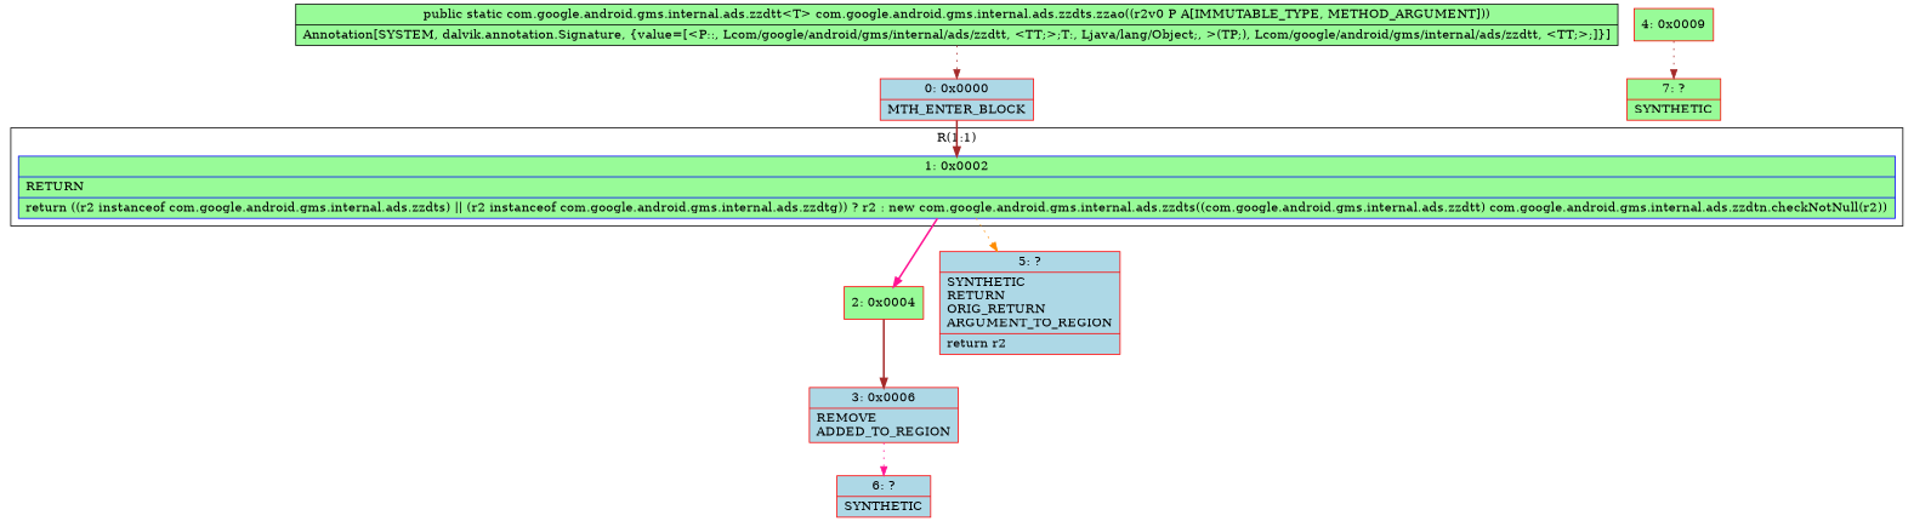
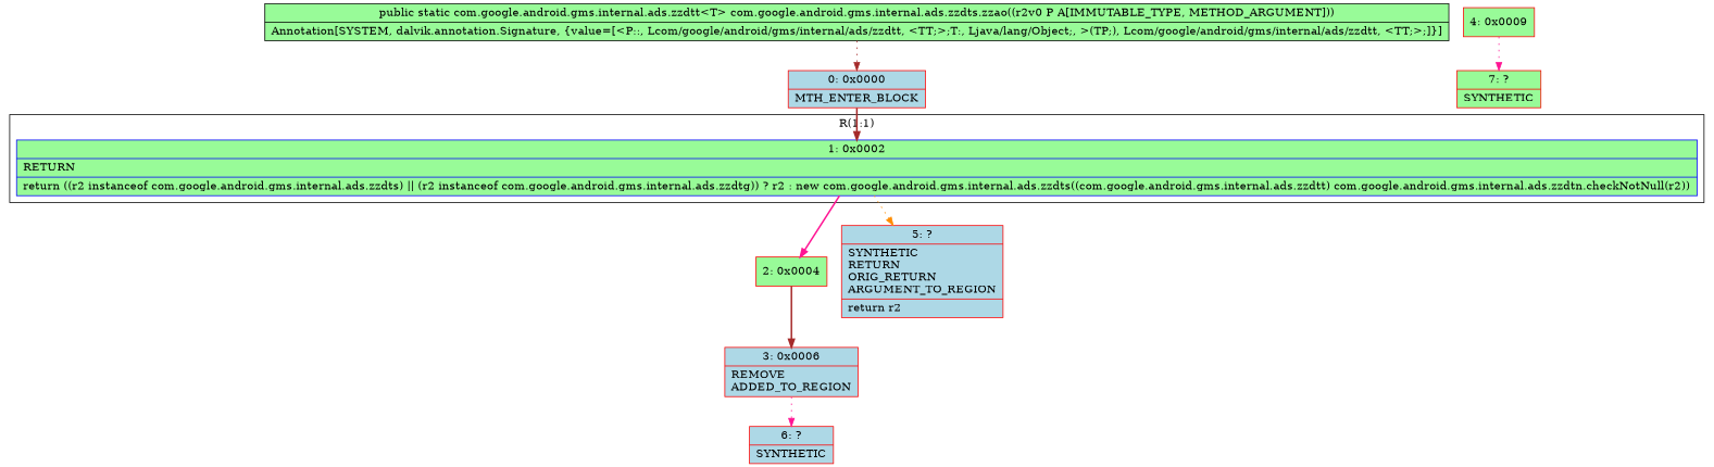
  digraph {
    node [color=red fillcolor=palegreen shape=record style=filled]
    edge [color=deeppink style=dotted]
    n1 [color=blue label="{1\:\ 0x0002|RETURN\l|return ((r2 instanceof com.google.android.gms.internal.ads.zzdts) \|\| (r2 instanceof com.google.android.gms.internal.ads.zzdtg)) ? r2 : new com.google.android.gms.internal.ads.zzdts((com.google.android.gms.internal.ads.zzdtt) com.google.android.gms.internal.ads.zzdtn.checkNotNull(r2))\l}"]
    n2 [label="{2\:\ 0x0004}"]
    n3 [fillcolor=lightblue label="{5\:\ ?|SYNTHETIC\lRETURN\lORIG_RETURN\lARGUMENT_TO_REGION\l|return r2\l}"]
    n4 [fillcolor=lightblue label="{3\:\ 0x0006|REMOVE\lADDED_TO_REGION\l}"]
    n5 [fillcolor=lightblue label="{0\:\ 0x0000|MTH_ENTER_BLOCK\l}"]
    n6 [fillcolor=lightblue label="{6\:\ ?|SYNTHETIC\l}"]
    n7 [label="{4\:\ 0x0009}"]
    n8 [label="{7\:\ ?|SYNTHETIC\l}"]
    n9 [label="{public static com.google.android.gms.internal.ads.zzdtt\<T\> com.google.android.gms.internal.ads.zzdts.zzao((r2v0 P A[IMMUTABLE_TYPE, METHOD_ARGUMENT]))  | Annotation[SYSTEM, dalvik.annotation.Signature, \{value=[\<P::, Lcom\/google\/android\/gms\/internal\/ads\/zzdtt, \<TT;\>;T:, Ljava\/lang\/Object;, \>(TP;), Lcom\/google\/android\/gms\/internal\/ads\/zzdtt, \<TT;\>;]\}]\l}" color=""]
    subgraph cluster_1 {
      label="R(1:1)"
      n1
    }
    n1 -> n2 [style=bold]
    n1 -> n3 [color=darkorange]
    n2 -> n4 [color=brown style=bold]
    n4 -> n6
    n5 -> n1 [color=brown style=bold]
-   n7 -> n8 [color=brown]
+   n7 -> n8
    n9 -> n5 [color=brown]
  }
